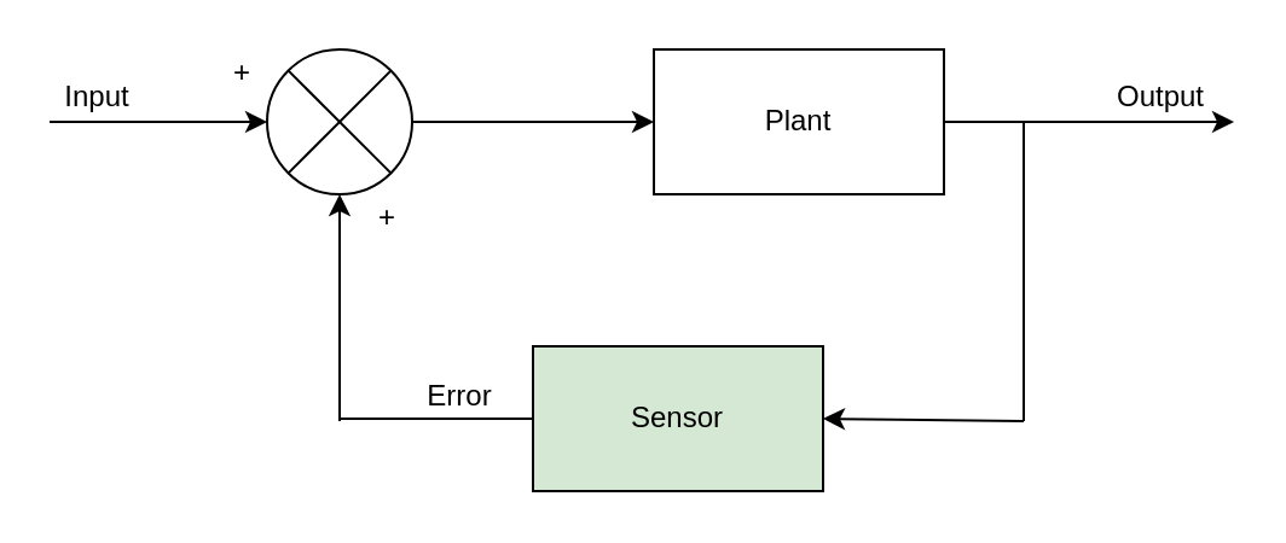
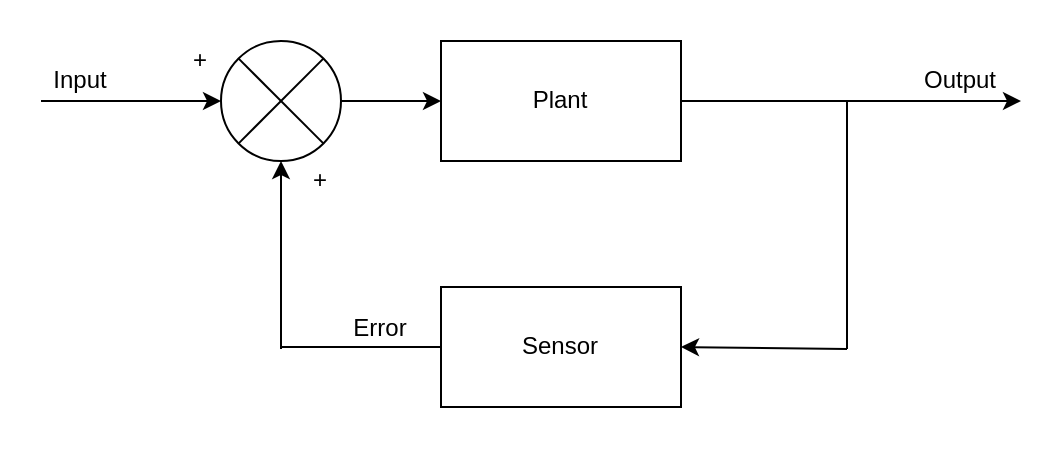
  <mxCell id="0" />
  <mxCell id="1" parent="0" />
- <mxCell id="2" value="Plant" style="rounded=0;whiteSpace=wrap;html=1;" vertex="1" parent="1"><mxGeometry x="270" y="20" width="120" height="60" as="geometry" /></mxCell>
+ <mxCell id="2" value="Plant" style="rounded=0;whiteSpace=wrap;html=1;" vertex="1" parent="1"><mxGeometry x="220" y="20" width="120" height="60" as="geometry" /></mxCell>
  <mxCell id="3" value="" style="endArrow=classic;html=1;exitX=1;exitY=0.5;exitDx=0;exitDy=0;" edge="1" parent="1" source="2"><mxGeometry width="50" height="50" relative="1" as="geometry"><mxPoint x="320" y="230" as="sourcePoint" /><mxPoint x="510" y="50" as="targetPoint" /></mxGeometry></mxCell>
  <mxCell id="4" value="Output" style="text;html=1;strokeColor=none;fillColor=none;align=center;verticalAlign=middle;whiteSpace=wrap;rounded=0;" vertex="1" parent="1"><mxGeometry x="460" y="30" width="40" height="20" as="geometry" /></mxCell>
  <mxCell id="5" value="" style="endArrow=none;html=1;" edge="1" parent="1"><mxGeometry width="50" height="50" relative="1" as="geometry"><mxPoint x="423" y="174" as="sourcePoint" /><mxPoint x="423" y="50" as="targetPoint" /></mxGeometry></mxCell>
  <mxCell id="6" value="" style="endArrow=classic;html=1;entryX=0.5;entryY=1;entryDx=0;entryDy=0;" edge="1" parent="1"><mxGeometry width="50" height="50" relative="1" as="geometry"><mxPoint x="140" y="174" as="sourcePoint" /><mxPoint x="140" y="80" as="targetPoint" /></mxGeometry></mxCell>
  <mxCell id="7" value="" style="endArrow=classic;html=1;exitX=1;exitY=0.5;exitDx=0;exitDy=0;entryX=0;entryY=0.5;entryDx=0;entryDy=0;" edge="1" parent="1" target="2"><mxGeometry width="50" height="50" relative="1" as="geometry"><mxPoint x="170" y="50" as="sourcePoint" /><mxPoint x="370" y="180" as="targetPoint" /></mxGeometry></mxCell>
  <mxCell id="8" value="" style="endArrow=classic;html=1;entryX=0;entryY=0.5;entryDx=0;entryDy=0;" edge="1" parent="1"><mxGeometry width="50" height="50" relative="1" as="geometry"><mxPoint x="20" y="50" as="sourcePoint" /><mxPoint x="110" y="50" as="targetPoint" /></mxGeometry></mxCell>
  <mxCell id="9" value="Input" style="text;html=1;strokeColor=none;fillColor=none;align=center;verticalAlign=middle;whiteSpace=wrap;rounded=0;" vertex="1" parent="1"><mxGeometry x="20" y="30" width="40" height="20" as="geometry" /></mxCell>
  <mxCell id="10" value="Error" style="text;html=1;strokeColor=none;fillColor=none;align=center;verticalAlign=middle;whiteSpace=wrap;rounded=0;" vertex="1" parent="1"><mxGeometry x="170" y="154" width="40" height="20" as="geometry" /></mxCell>
  <mxCell id="11" value="+" style="text;html=1;strokeColor=none;fillColor=none;align=center;verticalAlign=middle;whiteSpace=wrap;rounded=0;" vertex="1" parent="1"><mxGeometry x="80" y="20" width="40" height="20" as="geometry" /></mxCell>
  <mxCell id="12" value="+" style="text;html=1;strokeColor=none;fillColor=none;align=center;verticalAlign=middle;whiteSpace=wrap;rounded=0;" vertex="1" parent="1"><mxGeometry x="140" y="80" width="40" height="20" as="geometry" /></mxCell>
  <mxCell id="13" value="" style="shape=sumEllipse;perimeter=ellipsePerimeter;whiteSpace=wrap;html=1;backgroundOutline=1;" vertex="1" parent="1"><mxGeometry x="110" y="20" width="60" height="60" as="geometry" /></mxCell>
- <mxCell id="14" value="Sensor" style="rounded=0;whiteSpace=wrap;html=1;fillColor=#d5e8d4;" vertex="1" parent="1"><mxGeometry x="220" y="143" width="120" height="60" as="geometry" /></mxCell>
+ <mxCell id="14" value="Sensor" style="rounded=0;whiteSpace=wrap;html=1;" vertex="1" parent="1"><mxGeometry x="220" y="143" width="120" height="60" as="geometry" /></mxCell>
  <mxCell id="15" value="" style="endArrow=classic;html=1;entryX=1;entryY=0.5;entryDx=0;entryDy=0;" edge="1" parent="1" target="14"><mxGeometry width="50" height="50" relative="1" as="geometry"><mxPoint x="423" y="174" as="sourcePoint" /><mxPoint x="423" y="224" as="targetPoint" /></mxGeometry></mxCell>
  <mxCell id="16" value="" style="endArrow=none;html=1;entryX=0;entryY=0.5;entryDx=0;entryDy=0;" edge="1" parent="1" target="14"><mxGeometry width="50" height="50" relative="1" as="geometry"><mxPoint x="140" y="173" as="sourcePoint" /><mxPoint x="217" y="173" as="targetPoint" /></mxGeometry></mxCell>
